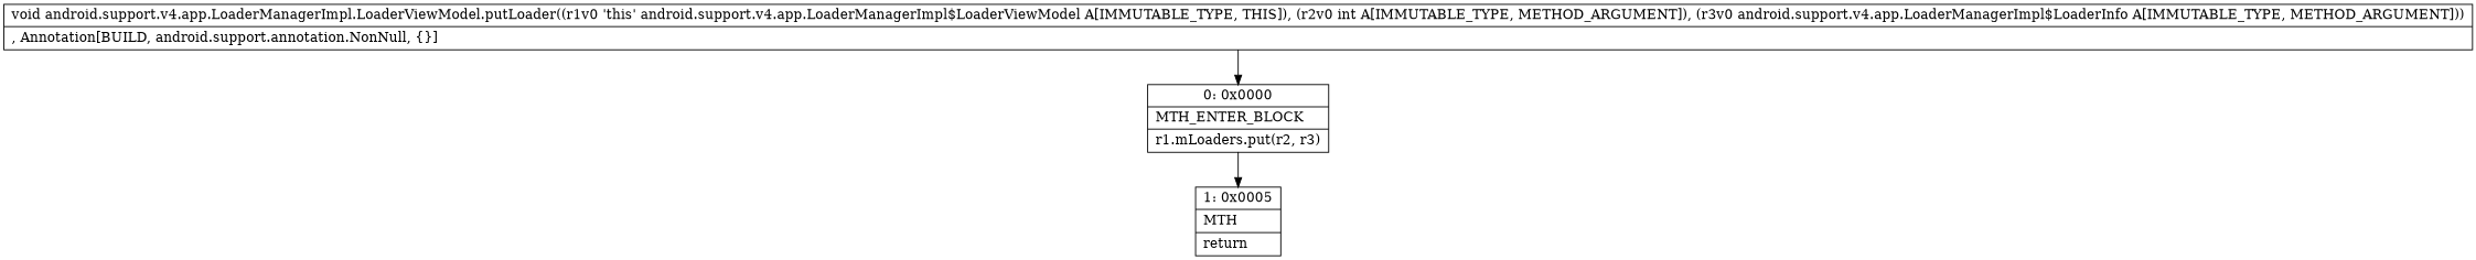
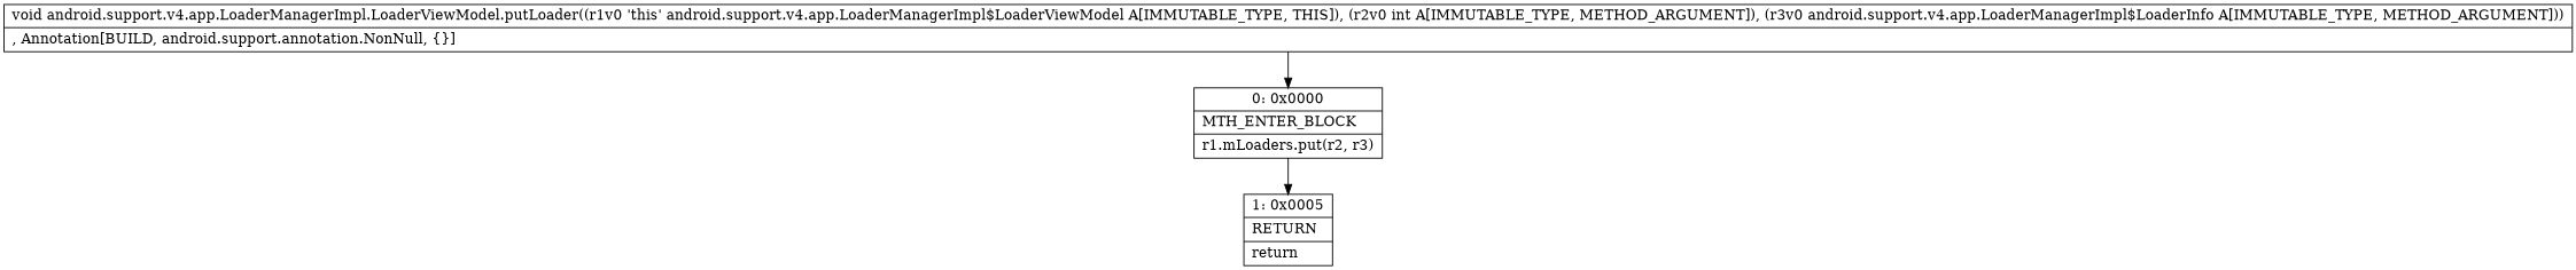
  digraph {
    node [shape=record]
    n1 [label="{0\:\ 0x0000|MTH_ENTER_BLOCK\l|r1.mLoaders.put(r2, r3)\l}"]
-   n2 [label="{1\:\ 0x0005|MTH\l|return\l}"]
+   n2 [label="{1\:\ 0x0005|RETURN\l|return\l}"]
    n3 [label="{void android.support.v4.app.LoaderManagerImpl.LoaderViewModel.putLoader((r1v0 'this' android.support.v4.app.LoaderManagerImpl$LoaderViewModel A[IMMUTABLE_TYPE, THIS]), (r2v0 int A[IMMUTABLE_TYPE, METHOD_ARGUMENT]), (r3v0 android.support.v4.app.LoaderManagerImpl$LoaderInfo A[IMMUTABLE_TYPE, METHOD_ARGUMENT]))  | , Annotation[BUILD, android.support.annotation.NonNull, \{\}]\l}"]
    n1 -> n2
    n3 -> n1
  }
